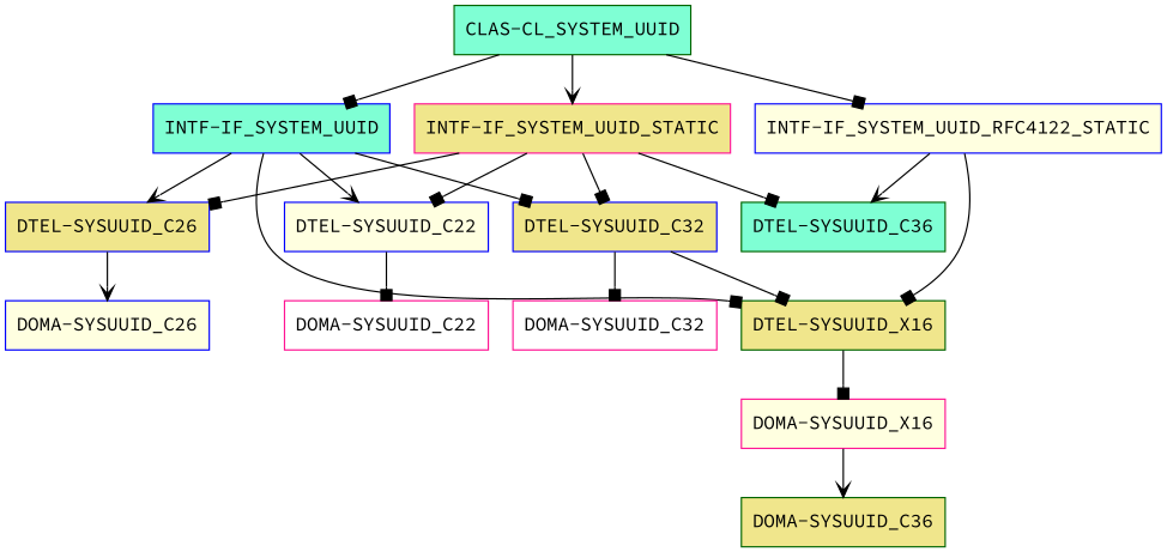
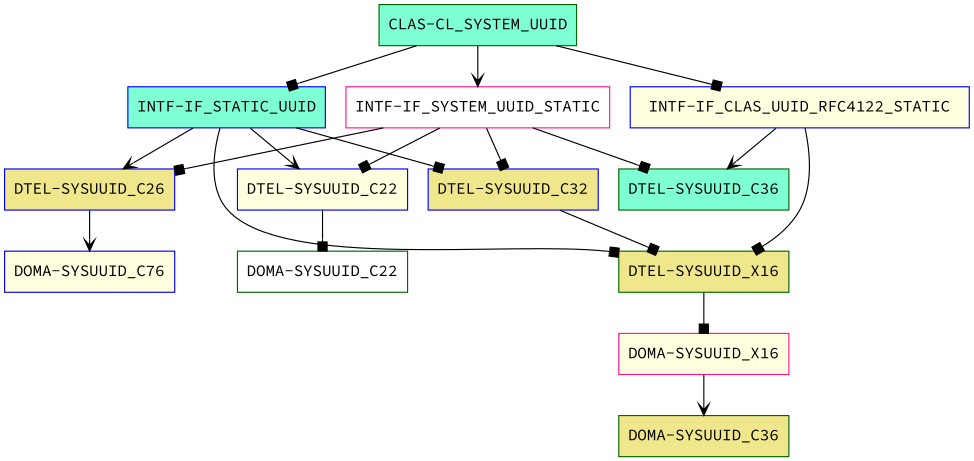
  digraph {
    fontname="Source Code Pro"
    node [color=blue fillcolor=khaki fontname="Source Code Pro" shape=box style=filled]
    edge [arrowhead=box fontname="Source Code Pro"]
    "CLAS-CL_SYSTEM_UUID" [color=darkgreen fillcolor=aquamarine]
-   "INTF-IF_SYSTEM_UUID_RFC4122_STATIC" [fillcolor=lightyellow]
-   "INTF-IF_SYSTEM_UUID_STATIC" [color=deeppink]
-   "INTF-IF_SYSTEM_UUID" [fillcolor=aquamarine]
+   "INTF-IF_SYSTEM_UUID_RFC4122_STATIC" [fillcolor=lightyellow label="INTF-IF_CLAS_UUID_RFC4122_STATIC"]
+   "INTF-IF_SYSTEM_UUID_STATIC" [color=deeppink fillcolor=white]
+   "INTF-IF_SYSTEM_UUID" [fillcolor=aquamarine label="INTF-IF_STATIC_UUID"]
    "DTEL-SYSUUID_C36" [color=darkgreen fillcolor=aquamarine]
    "DTEL-SYSUUID_X16" [color=darkgreen]
    "DTEL-SYSUUID_C32"
    "DTEL-SYSUUID_C26"
    "DTEL-SYSUUID_C22" [fillcolor=lightyellow]
    "DOMA-SYSUUID_X16" [color=deeppink fillcolor=lightyellow]
    "DOMA-SYSUUID_C36" [color=darkgreen]
-   "DOMA-SYSUUID_C32" [color=deeppink fillcolor=white]
-   "DOMA-SYSUUID_C26" [fillcolor=lightyellow]
-   "DOMA-SYSUUID_C22" [color=deeppink fillcolor=white]
+   "DOMA-SYSUUID_C26" [fillcolor=lightyellow label="DOMA-SYSUUID_C76"]
+   "DOMA-SYSUUID_C22" [color=darkgreen fillcolor=white]
    "CLAS-CL_SYSTEM_UUID" -> "INTF-IF_SYSTEM_UUID_RFC4122_STATIC"
    "CLAS-CL_SYSTEM_UUID" -> "INTF-IF_SYSTEM_UUID_STATIC" [arrowhead=vee]
    "CLAS-CL_SYSTEM_UUID" -> "INTF-IF_SYSTEM_UUID"
    "INTF-IF_SYSTEM_UUID_RFC4122_STATIC" -> "DTEL-SYSUUID_C36" [arrowhead=vee]
    "INTF-IF_SYSTEM_UUID_RFC4122_STATIC" -> "DTEL-SYSUUID_X16"
    "INTF-IF_SYSTEM_UUID_STATIC" -> "DTEL-SYSUUID_C36"
    "INTF-IF_SYSTEM_UUID_STATIC" -> "DTEL-SYSUUID_C32"
    "INTF-IF_SYSTEM_UUID_STATIC" -> "DTEL-SYSUUID_C26"
    "INTF-IF_SYSTEM_UUID_STATIC" -> "DTEL-SYSUUID_C22"
    "INTF-IF_SYSTEM_UUID" -> "DTEL-SYSUUID_X16"
    "INTF-IF_SYSTEM_UUID" -> "DTEL-SYSUUID_C32"
    "INTF-IF_SYSTEM_UUID" -> "DTEL-SYSUUID_C26" [arrowhead=vee]
    "INTF-IF_SYSTEM_UUID" -> "DTEL-SYSUUID_C22" [arrowhead=vee]
    "DTEL-SYSUUID_X16" -> "DOMA-SYSUUID_X16"
    "DTEL-SYSUUID_C32" -> "DTEL-SYSUUID_X16"
-   "DTEL-SYSUUID_C32" -> "DOMA-SYSUUID_C32"
    "DTEL-SYSUUID_C26" -> "DOMA-SYSUUID_C26" [arrowhead=vee]
    "DTEL-SYSUUID_C22" -> "DOMA-SYSUUID_C22"
    "DOMA-SYSUUID_X16" -> "DOMA-SYSUUID_C36" [arrowhead=vee]
  }
